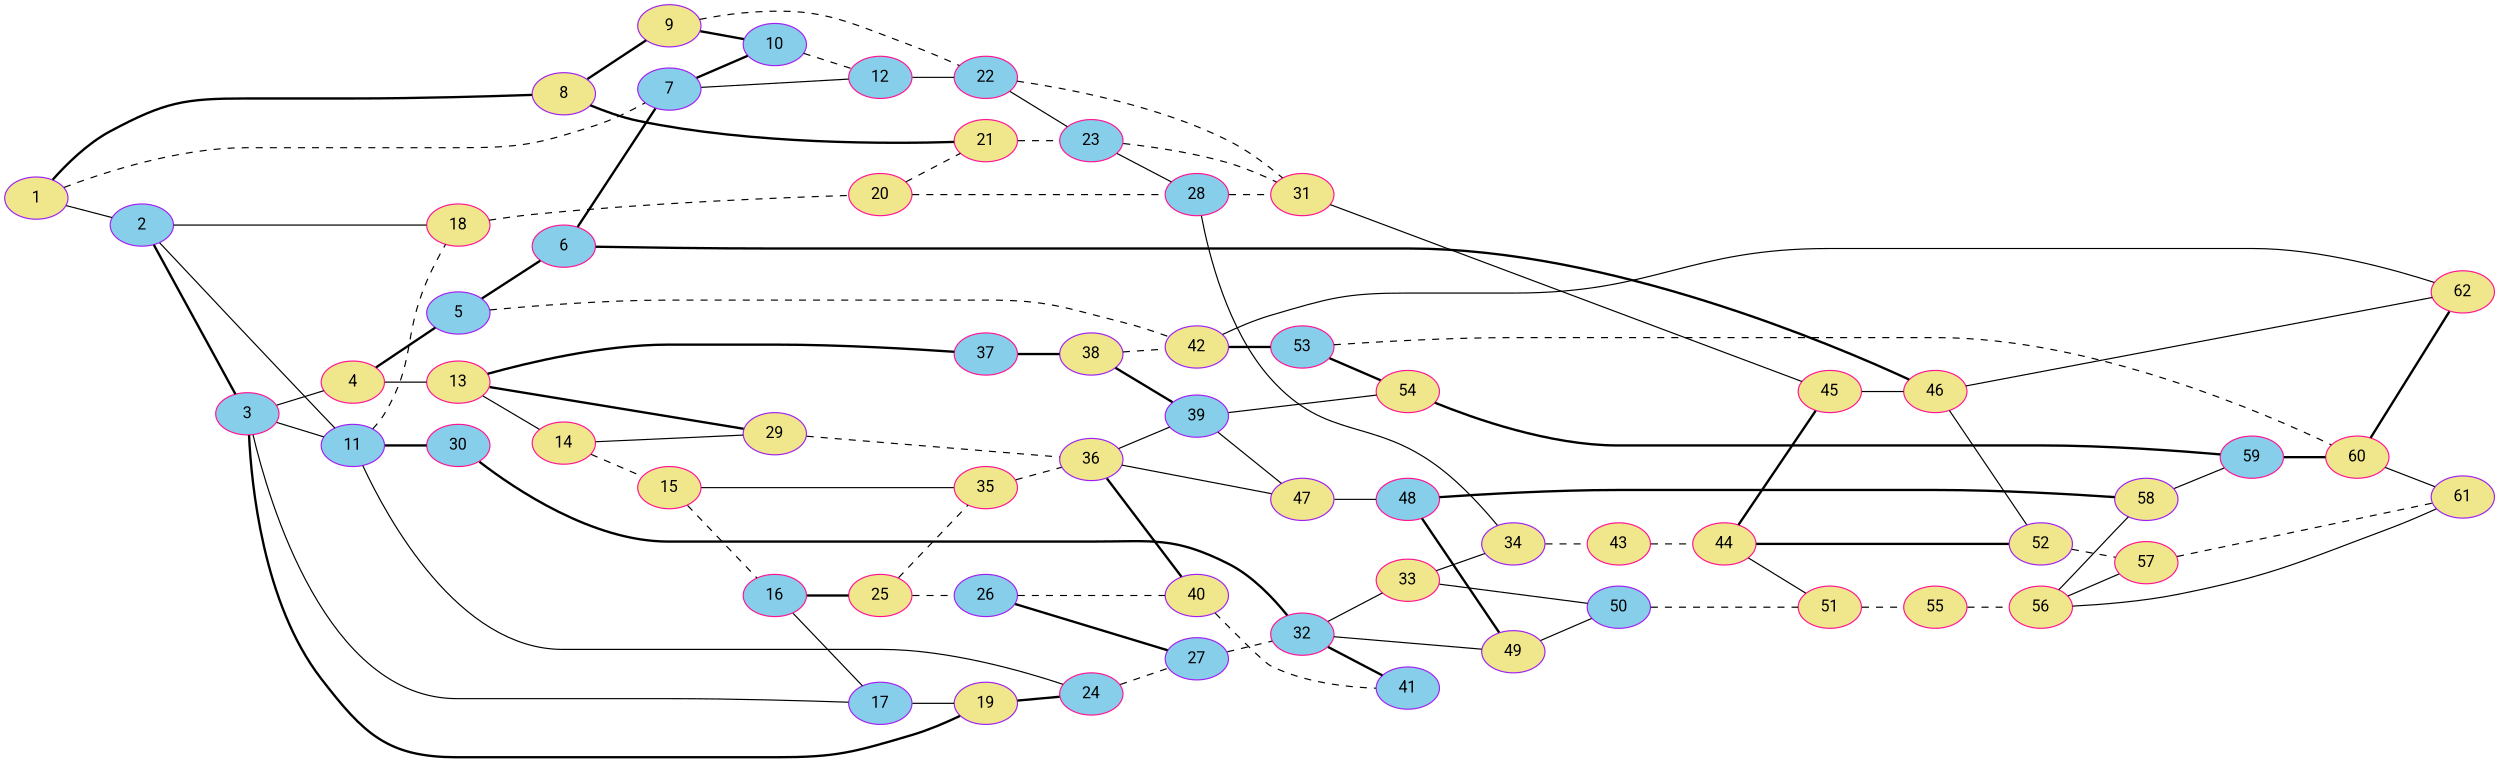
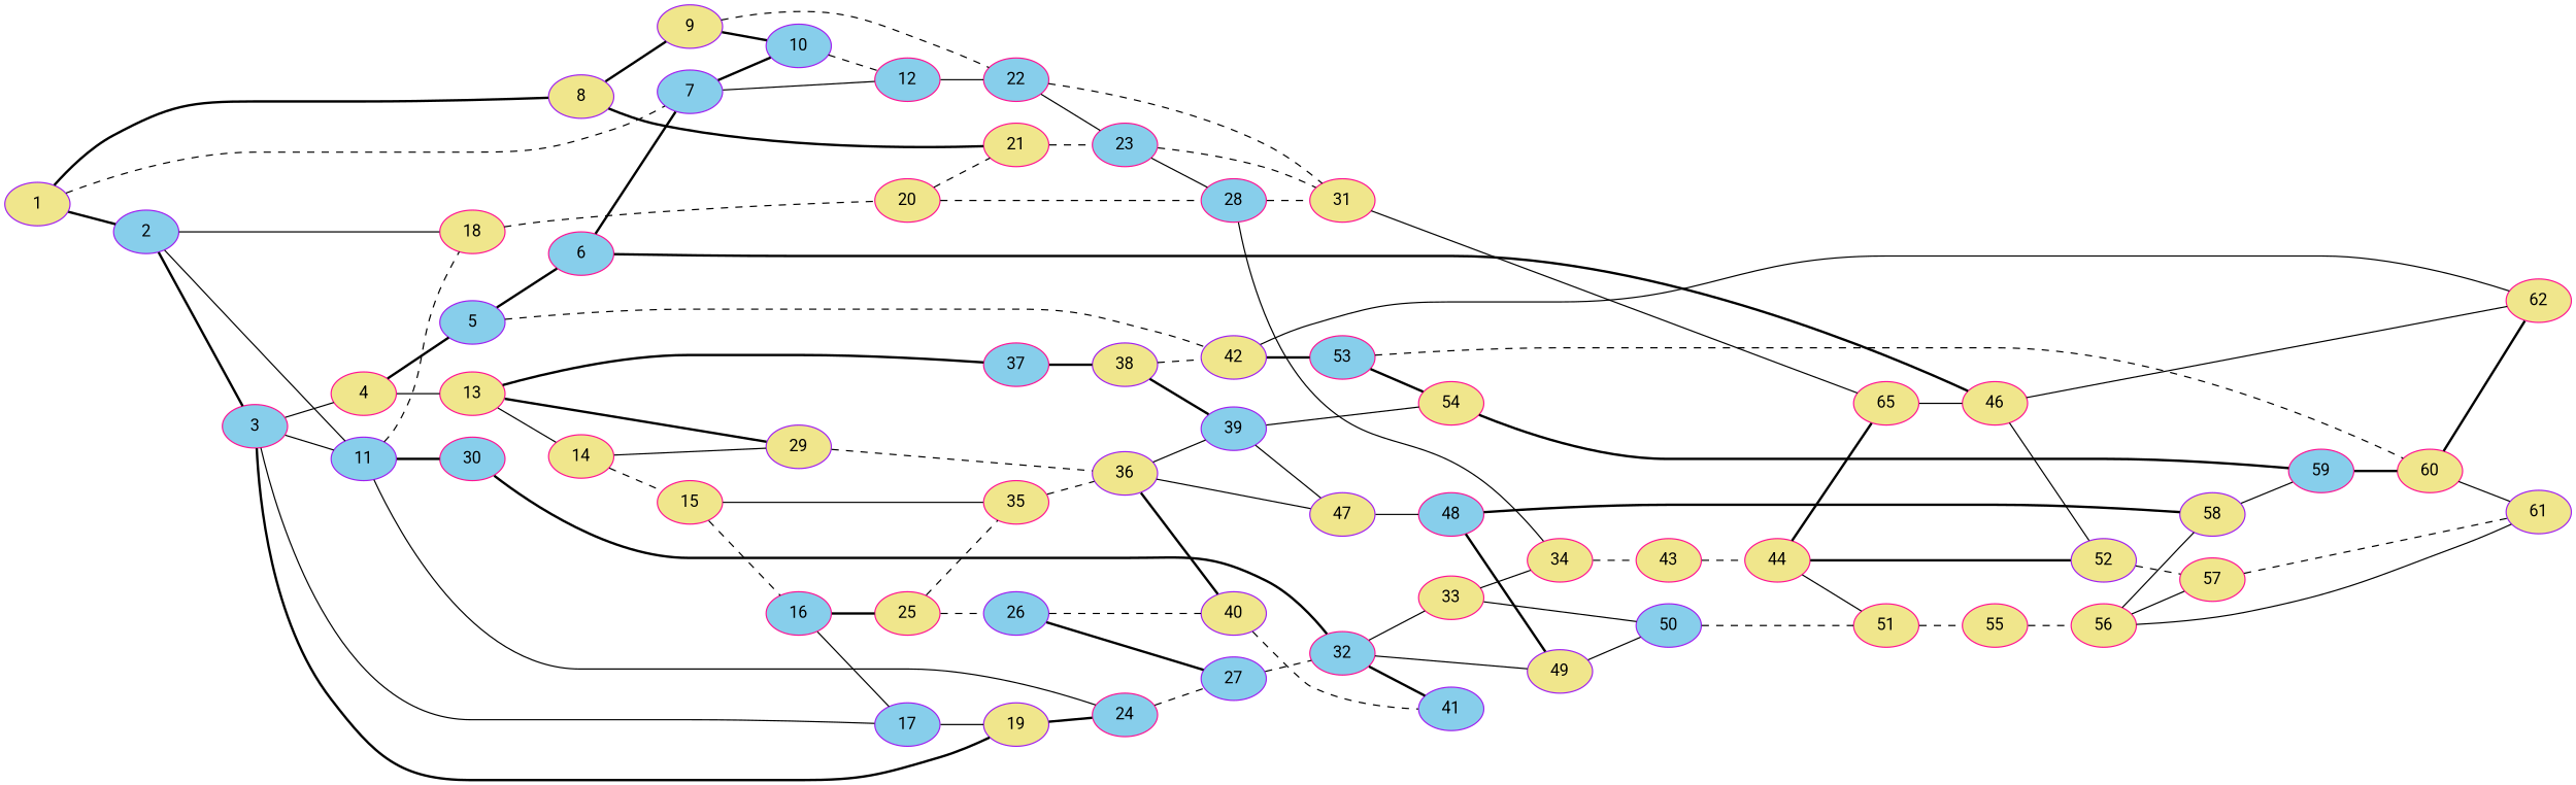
  graph {
    fontname=Roboto
    rankdir=LR
    node [color=deeppink fillcolor=khaki fontname=Roboto style=filled]
    edge [fontname=Roboto style=solid weight=1.0]
    1 [color=purple]
    2 [color=purple fillcolor=skyblue]
    7 [color=purple fillcolor=skyblue]
    8 [color=purple]
    3 [fillcolor=skyblue]
    11 [color=purple fillcolor=skyblue]
    18
    10 [color=purple fillcolor=skyblue]
    12 [fillcolor=skyblue]
    9 [color=purple]
    21
    4
    17 [color=purple fillcolor=skyblue]
    19 [color=purple]
    24 [fillcolor=skyblue]
    30 [fillcolor=skyblue]
    20
    5 [color=purple fillcolor=skyblue]
    13
    6 [fillcolor=skyblue]
    42 [color=purple]
    14
    29 [color=purple]
    37 [fillcolor=skyblue]
    46
    53 [fillcolor=skyblue]
    62
    52 [color=purple]
    22 [fillcolor=skyblue]
    23 [fillcolor=skyblue]
    31
    27 [color=purple fillcolor=skyblue]
    32 [fillcolor=skyblue]
    15
    36 [color=purple]
    38 [color=purple]
    16 [fillcolor=skyblue]
    35
    25
    26 [color=purple fillcolor=skyblue]
    28 [fillcolor=skyblue]
-   34 [color=purple]
-   45
+   34
+   45 [label=65]
    40 [color=purple]
    41 [color=purple fillcolor=skyblue]
    33
    49 [color=purple]
    43
    39 [color=purple fillcolor=skyblue]
    47 [color=purple]
    50 [color=purple fillcolor=skyblue]
    51
    44
    54
    48 [fillcolor=skyblue]
    59 [fillcolor=skyblue]
    60
    55
    57
    58 [color=purple]
    56
    61 [color=purple]
-   1 -- 2 [weight=2.0]
+   1 -- 2 [style=bold weight=2.0]
    1 -- 7 [style=dashed]
    1 -- 8 [style=bold]
    2 -- 3 [style=bold]
    2 -- 11
    2 -- 18 [weight=2.0]
    7 -- 10 [style=bold]
    7 -- 12
    8 -- 9 [style=bold]
    8 -- 21 [style=bold]
    3 -- 11
    3 -- 4 [weight=2.0]
    3 -- 17
    3 -- 19 [style=bold]
    11 -- 18 [style=dashed]
    11 -- 24
    11 -- 30 [style=bold weight=2.0]
    18 -- 20 [style=dashed]
    10 -- 12 [style=dashed]
    12 -- 22
    9 -- 10 [style=bold]
    9 -- 22 [style=dashed]
    21 -- 23 [style=dashed weight=2.0]
    4 -- 5 [style=bold weight=2.0]
    4 -- 13 [weight=2.0]
    17 -- 19
    19 -- 24 [style=bold]
    24 -- 27 [style=dashed]
    30 -- 32 [style=bold]
    20 -- 21 [style=dashed]
    20 -- 28 [style=dashed]
    5 -- 6 [style=bold]
    5 -- 42 [style=dashed]
    13 -- 14
    13 -- 29 [style=bold]
    13 -- 37 [style=bold]
    6 -- 7 [style=bold weight=2.0]
    6 -- 46 [style=bold]
    42 -- 53 [style=bold weight=2.0]
    42 -- 62 [weight=2.0]
    14 -- 29
    14 -- 15 [style=dashed]
    29 -- 36 [style=dashed weight=2.0]
    37 -- 38 [style=bold weight=2.0]
    46 -- 62
    46 -- 52
    53 -- 54 [style=bold]
    53 -- 60 [style=dashed]
    52 -- 57 [style=dashed]
    22 -- 23 [weight=2.0]
    22 -- 31 [style=dashed]
    23 -- 31 [style=dashed]
    23 -- 28
    31 -- 45 [weight=2.0]
    27 -- 32 [style=dashed]
    32 -- 41 [style=bold weight=2.0]
    32 -- 33
    32 -- 49
    15 -- 16 [style=dashed]
    15 -- 35
    36 -- 40 [style=bold]
    36 -- 39
    36 -- 47
    38 -- 42 [style=dashed weight=2.0]
    38 -- 39 [style=bold]
    16 -- 17
    16 -- 25 [style=bold]
    35 -- 36 [style=dashed]
    25 -- 35 [style=dashed]
    25 -- 26 [style=dashed weight=4.0]
    26 -- 27 [style=bold]
    26 -- 40 [style=dashed]
    28 -- 31 [style=dashed]
    28 -- 34
    34 -- 43 [style=dashed]
    45 -- 46
    40 -- 41 [style=dashed]
    33 -- 34
    33 -- 50
    49 -- 50
    43 -- 44 [style=dashed weight=2.0]
    39 -- 47
    39 -- 54
    47 -- 48
    50 -- 51 [style=dashed]
    51 -- 55 [style=dashed]
    44 -- 52 [style=bold]
    44 -- 45 [style=bold weight=2.0]
    44 -- 51
    54 -- 59 [style=bold]
    48 -- 49 [style=bold]
    48 -- 58 [style=bold]
    59 -- 60 [style=bold weight=2.0]
    60 -- 62 [style=bold]
    60 -- 61 [weight=2.0]
    55 -- 56 [style=dashed weight=2.0]
    57 -- 61 [style=dashed]
    58 -- 59
    56 -- 57
    56 -- 58 [weight=2.0]
    56 -- 61
  }
